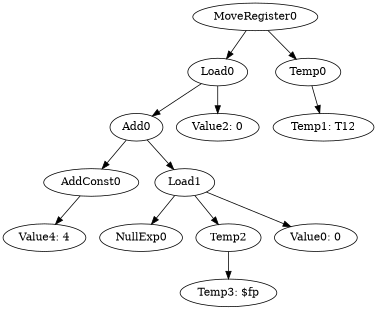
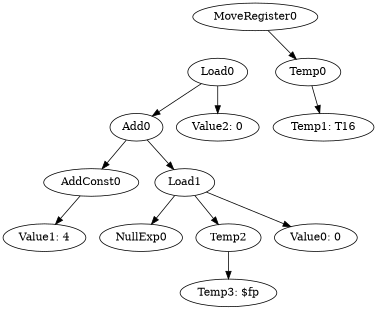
  digraph {
    ordering=out
    Load0
    Add0
    "Value2: 0"
    AddConst0
    Load1
-   "Value1: 4" [label="Value4: 4"]
+   "Value1: 4"
    NullExp0
    Temp2
    "Value0: 0"
    "Temp3: $fp"
    Temp0
-   "Temp1: T12"
+   "Temp1: T12" [label="Temp1: T16"]
    MoveRegister0
    Load0 -> Add0
    Load0 -> "Value2: 0"
    Add0 -> AddConst0
    Add0 -> Load1
    AddConst0 -> "Value1: 4"
    Load1 -> NullExp0
    Load1 -> Temp2
    Load1 -> "Value0: 0"
    Temp2 -> "Temp3: $fp"
    Temp0 -> "Temp1: T12"
-   MoveRegister0 -> Load0
    MoveRegister0 -> Temp0
  }
